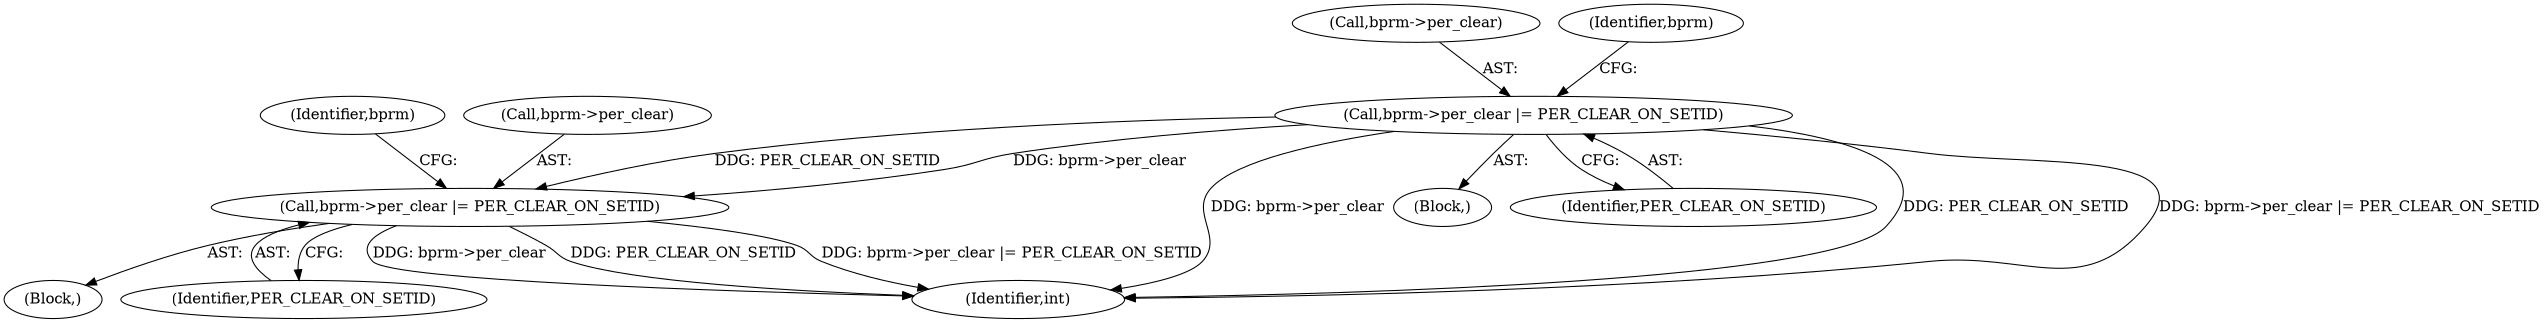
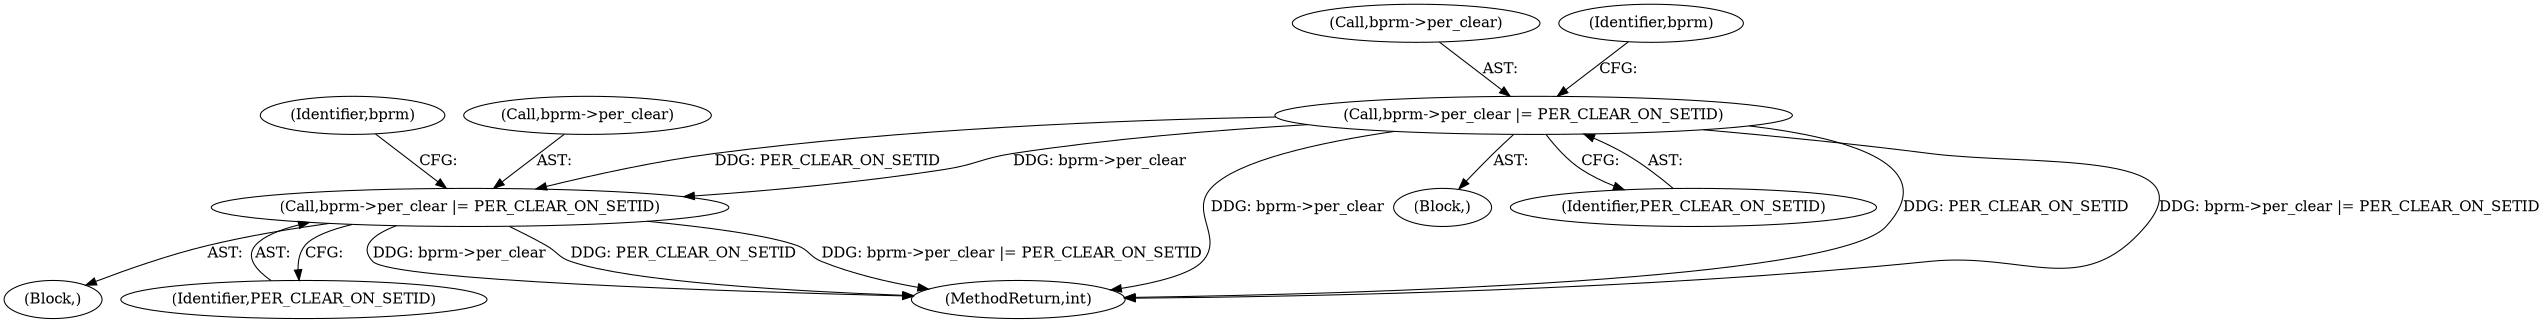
  digraph {
    n1 [label="(Call,bprm->per_clear |= PER_CLEAR_ON_SETID)"]
    n2 [label="(Call,bprm->per_clear |= PER_CLEAR_ON_SETID)"]
-   n3 [label="(Identifier,int)"]
+   n3 [label="(MethodReturn,int)"]
    n4 [label="(Block,)"]
    n5 [label="(Identifier,PER_CLEAR_ON_SETID)"]
    n6 [label="(Identifier,PER_CLEAR_ON_SETID)"]
    n7 [label="(Block,)"]
    n8 [label="(Identifier,bprm)"]
    n9 [label="(Call,bprm->per_clear)"]
    n10 [label="(Call,bprm->per_clear)"]
    n11 [label="(Identifier,bprm)"]
    n1 -> n2 [label="DDG: bprm->per_clear"]
    n1 -> n2 [label="DDG: PER_CLEAR_ON_SETID"]
    n1 -> n3 [label="DDG: bprm->per_clear |= PER_CLEAR_ON_SETID"]
    n1 -> n3 [label="DDG: bprm->per_clear"]
    n1 -> n3 [label="DDG: PER_CLEAR_ON_SETID"]
    n1 -> n4 [label="AST: "]
    n1 -> n5 [label="CFG: "]
    n2 -> n3 [label="DDG: bprm->per_clear"]
    n2 -> n3 [label="DDG: PER_CLEAR_ON_SETID"]
    n2 -> n3 [label="DDG: bprm->per_clear |= PER_CLEAR_ON_SETID"]
    n2 -> n6 [label="CFG: "]
    n2 -> n7 [label="AST: "]
    n5 -> n1 [label="AST: "]
    n6 -> n2 [label="AST: "]
    n8 -> n2 [label="CFG: "]
    n9 -> n2 [label="AST: "]
    n10 -> n1 [label="AST: "]
    n11 -> n1 [label="CFG: "]
  }
